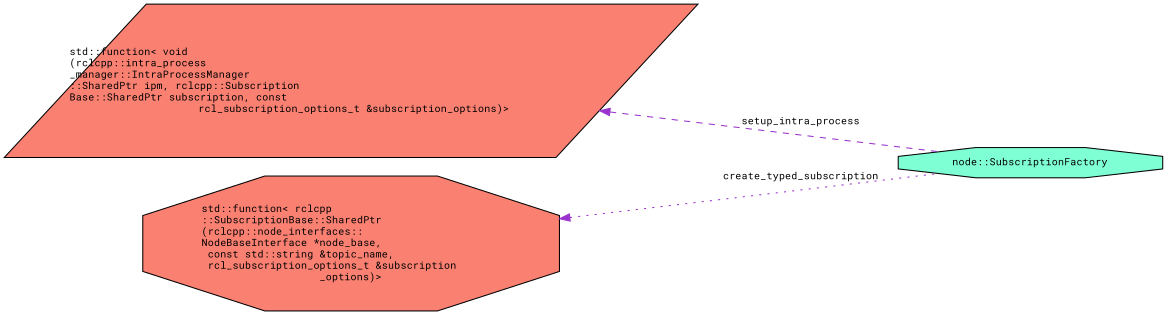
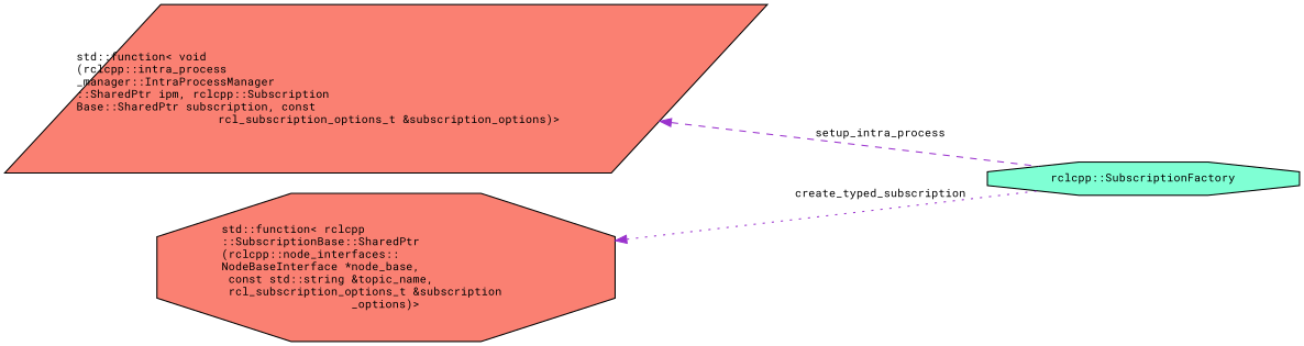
  digraph {
    rankdir=LR
    fontname="Roboto Mono"
    node [color=black fillcolor=salmon fontname="Roboto Mono" fontsize=10 shape=octagon style=filled]
    edge [color=darkorchid3 dir=back fontname="Roboto Mono" fontsize=10 labelfontname=Helvetica labelfontsize=10]
-   n1 [fillcolor=aquamarine fontcolor=black height=0.2 label="node::SubscriptionFactory" width=0.4]
+   n1 [fillcolor=aquamarine fontcolor=black height=0.2 label="rclcpp::SubscriptionFactory" width=0.4]
    n2 [height=0.2 label="std::function\< void\l(rclcpp::intra_process\l_manager::IntraProcessManager\l::SharedPtr ipm, rclcpp::Subscription\lBase::SharedPtr subscription, const\l rcl_subscription_options_t &subscription_options)\>" shape=parallelogram width=0.4]
    n3 [height=0.2 label="std::function\< rclcpp\l::SubscriptionBase::SharedPtr\l(rclcpp::node_interfaces::\lNodeBaseInterface *node_base,\l const std::string &topic_name,\l rcl_subscription_options_t &subscription\l_options)\>" width=0.4]
    n2 -> n1 [label=" setup_intra_process" style=dashed]
    n3 -> n1 [label=" create_typed_subscription" style=dotted]
  }
